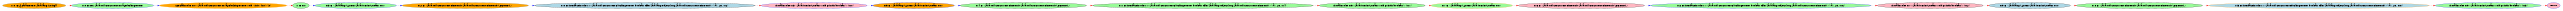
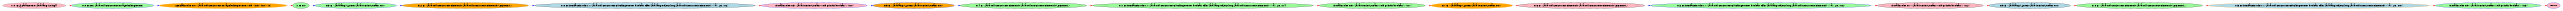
  digraph {
    rankdir=LR
    node [color=black fillcolor=palegreen style=filled]
    edge [color=red style=dotted]
-   "r10 := @parameter0: java.lang.String[]" [color=gray40 fillcolor=orange]
+   "r10 := @parameter0: java.lang.String[]" [color=gray40 fillcolor=lightpink]
    "$r0 = new java.util.concurrent.ArrayBlockingQueue" [color=blue]
    "specialinvoke $r0.<java.util.concurrent.ArrayBlockingQueue: void <init>(int)>(3)" [color=darkorange fillcolor=orange]
    "r1 = $r0"
    "$r3 = <java.lang.System: java.io.PrintStream out>" [color=blue]
    "$r2 = <java.util.concurrent.TimeUnit: java.util.concurrent.TimeUnit SECONDS>" [color=gray40 fillcolor=orange]
    "$z0 = interfaceinvoke r1.<java.util.concurrent.BlockingQueue: boolean offer(java.lang.Object,long,java.util.concurrent.TimeUnit)>(\"a\", 2L, $r2)" [fillcolor=lightblue]
    "virtualinvoke $r3.<java.io.PrintStream: void println(boolean)>($z0)" [color=blue fillcolor=lightpink]
    "$r5 = <java.lang.System: java.io.PrintStream out>" [color=blue fillcolor=orange]
    "$r4 = <java.util.concurrent.TimeUnit: java.util.concurrent.TimeUnit SECONDS>"
    "$z1 = interfaceinvoke r1.<java.util.concurrent.BlockingQueue: boolean offer(java.lang.Object,long,java.util.concurrent.TimeUnit)>(\"a\", 2L, $r4)"
    "virtualinvoke $r5.<java.io.PrintStream: void println(boolean)>($z1)"
-   "$r7 = <java.lang.System: java.io.PrintStream out>" [color=darkorange]
+   "$r7 = <java.lang.System: java.io.PrintStream out>" [color=darkorange fillcolor=orange]
    "$r6 = <java.util.concurrent.TimeUnit: java.util.concurrent.TimeUnit SECONDS>" [fillcolor=lightpink]
    "$z2 = interfaceinvoke r1.<java.util.concurrent.BlockingQueue: boolean offer(java.lang.Object,long,java.util.concurrent.TimeUnit)>(\"a\", 2L, $r6)" [color=blue]
    "virtualinvoke $r7.<java.io.PrintStream: void println(boolean)>($z2)" [fillcolor=lightpink]
    "$r9 = <java.lang.System: java.io.PrintStream out>" [fillcolor=lightblue]
    "$r8 = <java.util.concurrent.TimeUnit: java.util.concurrent.TimeUnit SECONDS>"
    "$z3 = interfaceinvoke r1.<java.util.concurrent.BlockingQueue: boolean offer(java.lang.Object,long,java.util.concurrent.TimeUnit)>(\"a\", 2L, $r8)" [color=darkorange fillcolor=lightblue]
    "virtualinvoke $r9.<java.io.PrintStream: void println(boolean)>($z3)" [color=blue]
    return [color=blue fillcolor=lightpink]
    "r10 := @parameter0: java.lang.String[]" -> "$r0 = new java.util.concurrent.ArrayBlockingQueue"
    "$r0 = new java.util.concurrent.ArrayBlockingQueue" -> "specialinvoke $r0.<java.util.concurrent.ArrayBlockingQueue: void <init>(int)>(3)" [color=blue style=dashed]
    "specialinvoke $r0.<java.util.concurrent.ArrayBlockingQueue: void <init>(int)>(3)" -> "r1 = $r0" [style=dashed]
    "r1 = $r0" -> "$r3 = <java.lang.System: java.io.PrintStream out>" [color=blue]
    "$r3 = <java.lang.System: java.io.PrintStream out>" -> "$r2 = <java.util.concurrent.TimeUnit: java.util.concurrent.TimeUnit SECONDS>" [color=blue style=dashed]
    "$r2 = <java.util.concurrent.TimeUnit: java.util.concurrent.TimeUnit SECONDS>" -> "$z0 = interfaceinvoke r1.<java.util.concurrent.BlockingQueue: boolean offer(java.lang.Object,long,java.util.concurrent.TimeUnit)>(\"a\", 2L, $r2)" [color=blue]
    "$z0 = interfaceinvoke r1.<java.util.concurrent.BlockingQueue: boolean offer(java.lang.Object,long,java.util.concurrent.TimeUnit)>(\"a\", 2L, $r2)" -> "virtualinvoke $r3.<java.io.PrintStream: void println(boolean)>($z0)" [style=dashed]
    "virtualinvoke $r3.<java.io.PrintStream: void println(boolean)>($z0)" -> "$r5 = <java.lang.System: java.io.PrintStream out>" [color=blue]
    "$r5 = <java.lang.System: java.io.PrintStream out>" -> "$r4 = <java.util.concurrent.TimeUnit: java.util.concurrent.TimeUnit SECONDS>" [color=blue]
    "$r4 = <java.util.concurrent.TimeUnit: java.util.concurrent.TimeUnit SECONDS>" -> "$z1 = interfaceinvoke r1.<java.util.concurrent.BlockingQueue: boolean offer(java.lang.Object,long,java.util.concurrent.TimeUnit)>(\"a\", 2L, $r4)"
    "$z1 = interfaceinvoke r1.<java.util.concurrent.BlockingQueue: boolean offer(java.lang.Object,long,java.util.concurrent.TimeUnit)>(\"a\", 2L, $r4)" -> "virtualinvoke $r5.<java.io.PrintStream: void println(boolean)>($z1)" [style=dashed]
    "virtualinvoke $r5.<java.io.PrintStream: void println(boolean)>($z1)" -> "$r7 = <java.lang.System: java.io.PrintStream out>"
    "$r7 = <java.lang.System: java.io.PrintStream out>" -> "$r6 = <java.util.concurrent.TimeUnit: java.util.concurrent.TimeUnit SECONDS>" [style=dashed]
    "$r6 = <java.util.concurrent.TimeUnit: java.util.concurrent.TimeUnit SECONDS>" -> "$z2 = interfaceinvoke r1.<java.util.concurrent.BlockingQueue: boolean offer(java.lang.Object,long,java.util.concurrent.TimeUnit)>(\"a\", 2L, $r6)" [color=blue]
    "$z2 = interfaceinvoke r1.<java.util.concurrent.BlockingQueue: boolean offer(java.lang.Object,long,java.util.concurrent.TimeUnit)>(\"a\", 2L, $r6)" -> "virtualinvoke $r7.<java.io.PrintStream: void println(boolean)>($z2)"
    "virtualinvoke $r7.<java.io.PrintStream: void println(boolean)>($z2)" -> "$r9 = <java.lang.System: java.io.PrintStream out>"
    "$r9 = <java.lang.System: java.io.PrintStream out>" -> "$r8 = <java.util.concurrent.TimeUnit: java.util.concurrent.TimeUnit SECONDS>"
    "$r8 = <java.util.concurrent.TimeUnit: java.util.concurrent.TimeUnit SECONDS>" -> "$z3 = interfaceinvoke r1.<java.util.concurrent.BlockingQueue: boolean offer(java.lang.Object,long,java.util.concurrent.TimeUnit)>(\"a\", 2L, $r8)"
    "$z3 = interfaceinvoke r1.<java.util.concurrent.BlockingQueue: boolean offer(java.lang.Object,long,java.util.concurrent.TimeUnit)>(\"a\", 2L, $r8)" -> "virtualinvoke $r9.<java.io.PrintStream: void println(boolean)>($z3)" [style=dashed]
    "virtualinvoke $r9.<java.io.PrintStream: void println(boolean)>($z3)" -> return [style=dashed]
  }
